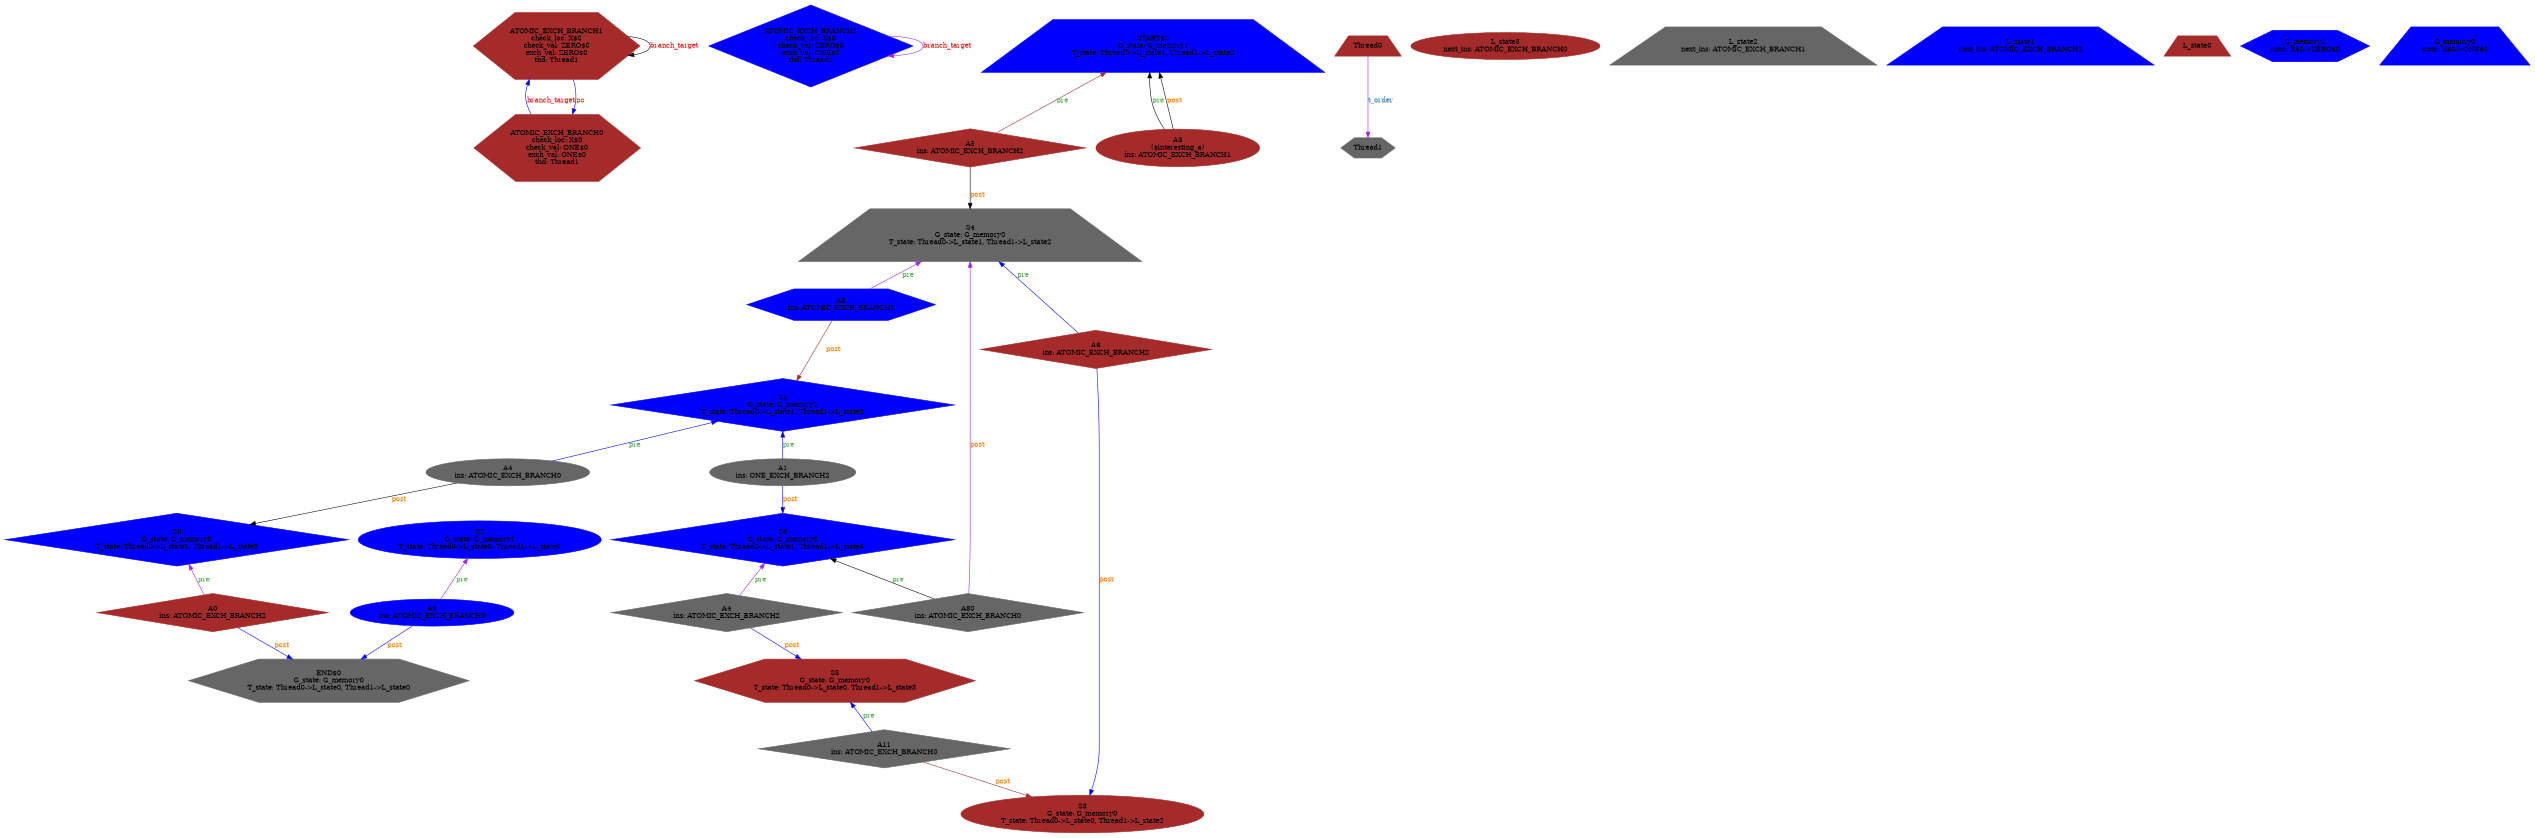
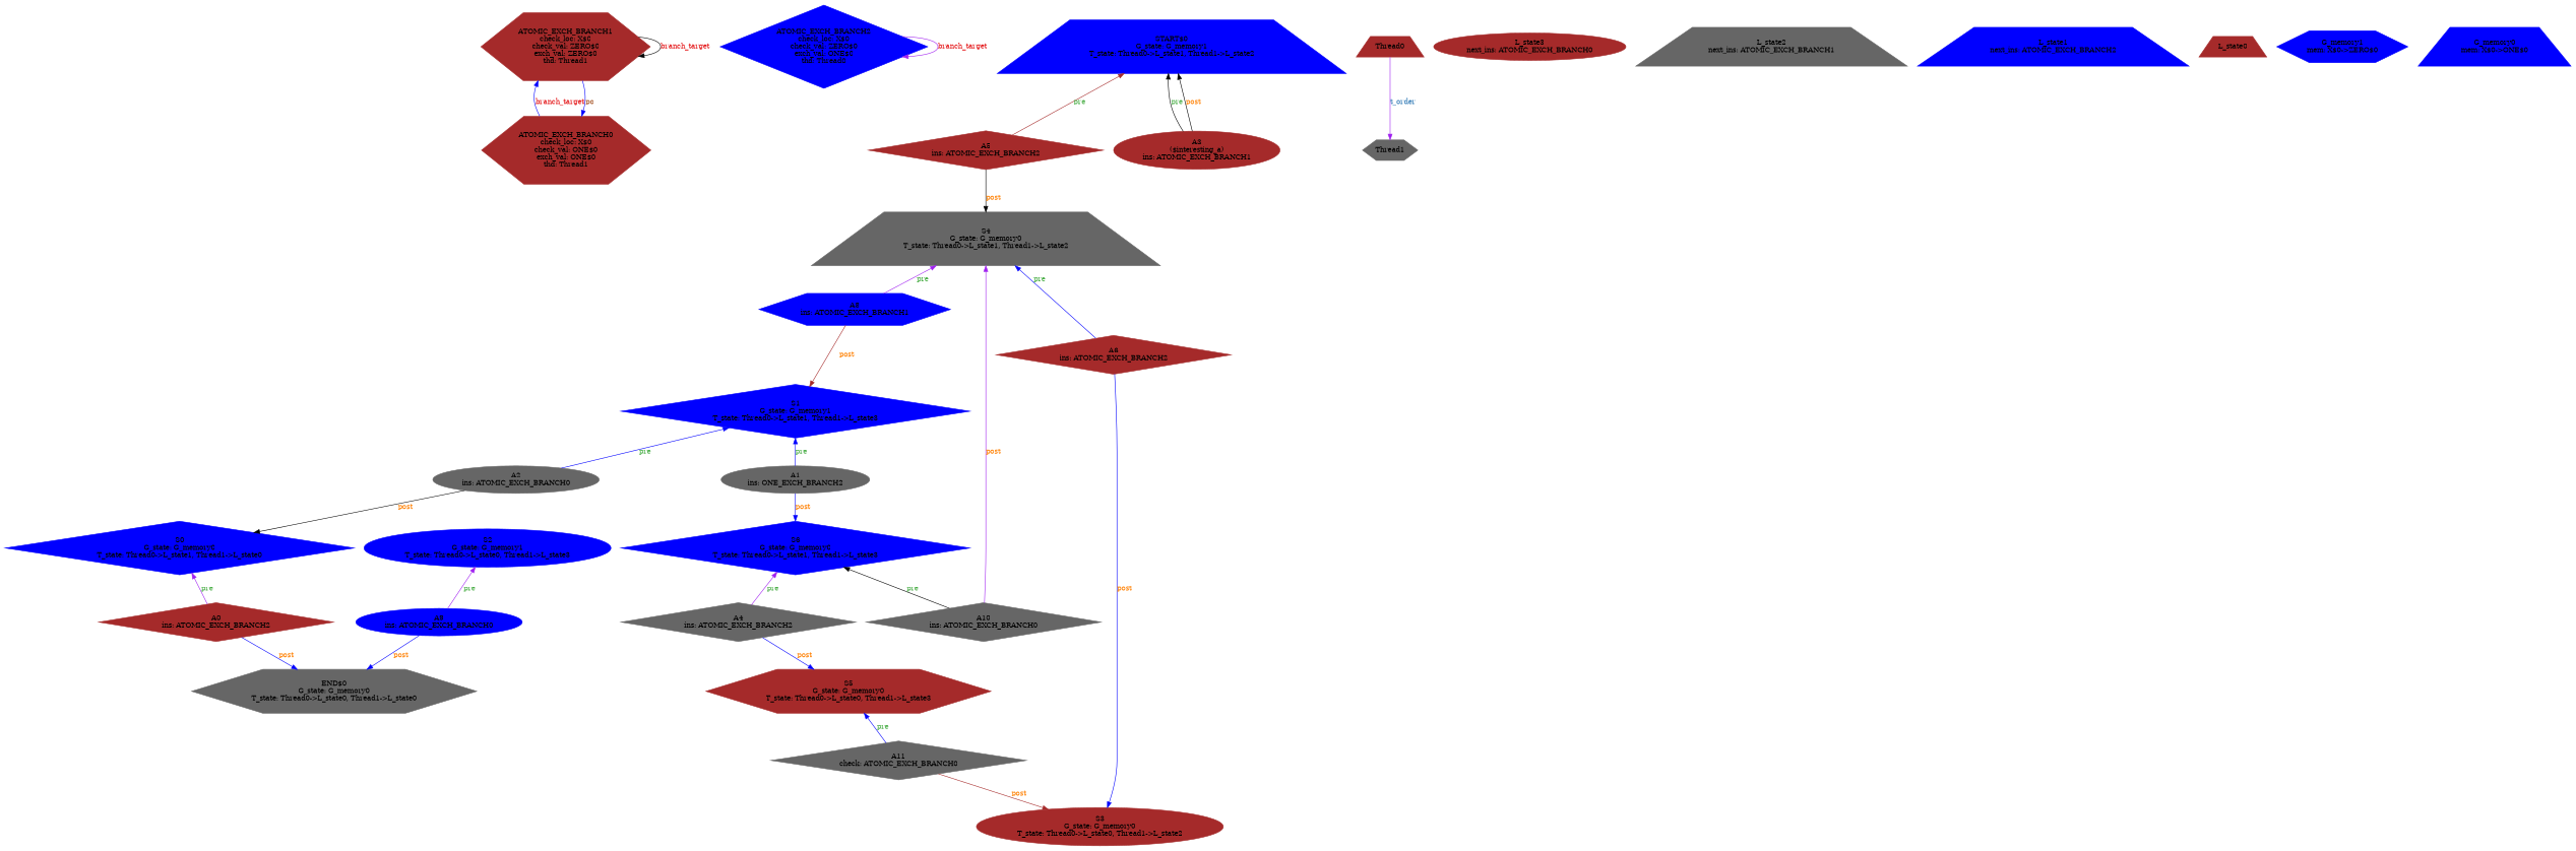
  digraph {
    fontsize=12
    rankdir=TB
    node [color=brown fontcolor="#000000" fontsize=12 shape=diamond style="filled, solid"]
    edge [color=blue dir=back fontcolor="#ff7f00" fontsize=12 style=solid uuid="<A3, START$0>" weight=1]
    n1 [label="ATOMIC_EXCH_BRANCH1\ncheck_loc: X$0\ncheck_val: ZERO$0\nexch_val: ZERO$0\nthd: Thread1" shape=hexagon uuid=ATOMIC_EXCH_BRANCH1]
    n2 [label="ATOMIC_EXCH_BRANCH0\ncheck_loc: X$0\ncheck_val: ONE$0\nexch_val: ONE$0\nthd: Thread1" shape=hexagon uuid=ATOMIC_EXCH_BRANCH0]
    n3 [color=blue label="ATOMIC_EXCH_BRANCH2\ncheck_loc: X$0\ncheck_val: ZERO$0\nexch_val: ONE$0\nthd: Thread0" uuid=ATOMIC_EXCH_BRANCH2]
    n4 [label="A0\nins: ATOMIC_EXCH_BRANCH2" uuid=A0]
    n5 [color=gray40 label="END$0\nG_state: G_memory0\nT_state: Thread0->L_state0, Thread1->L_state0" shape=hexagon uuid="END$0"]
    n6 [color=gray40 label="A1\nins: ONE_EXCH_BRANCH2" shape=ellipse uuid=A1]
    n7 [color=blue label="S6\nG_state: G_memory0\nT_state: Thread0->L_state1, Thread1->L_state3" uuid=S6]
    n8 [color=gray40 label="A4\nins: ATOMIC_EXCH_BRANCH2" uuid=A4]
-   n9 [color=gray40 label="A80\nins: ATOMIC_EXCH_BRANCH0" uuid=A10]
+   n9 [color=gray40 label="A10\nins: ATOMIC_EXCH_BRANCH0" uuid=A10]
    n10 [label="S5\nG_state: G_memory0\nT_state: Thread0->L_state0, Thread1->L_state3" shape=hexagon uuid=S5]
-   n11 [color=gray40 label="A4\nins: ATOMIC_EXCH_BRANCH0" shape=ellipse uuid=A2]
+   n11 [color=gray40 label="A2\nins: ATOMIC_EXCH_BRANCH0" shape=ellipse uuid=A2]
    n12 [color=blue label="S0\nG_state: G_memory0\nT_state: Thread0->L_state1, Thread1->L_state0" uuid=S0]
    n13 [color=blue label="START$0\nG_state: G_memory1\nT_state: Thread0->L_state1, Thread1->L_state2" shape=trapezium uuid="START$0"]
    n14 [label="A3\n($interesting_a)\nins: ATOMIC_EXCH_BRANCH1" shape=ellipse uuid=A3]
    n15 [label="A5\nins: ATOMIC_EXCH_BRANCH2" uuid=A5]
    n16 [color=gray40 label="S4\nG_state: G_memory0\nT_state: Thread0->L_state1, Thread1->L_state2" shape=trapezium uuid=S4]
-   n17 [color=gray40 label="A11\nins: ATOMIC_EXCH_BRANCH0" uuid=A11]
+   n17 [color=gray40 label="A11\ncheck: ATOMIC_EXCH_BRANCH0" uuid=A11]
    n18 [label="S3\nG_state: G_memory0\nT_state: Thread0->L_state0, Thread1->L_state2" shape=ellipse uuid=S3]
    n19 [label="A6\nins: ATOMIC_EXCH_BRANCH2" uuid=A6]
    n20 [color=blue label="A8\nins: ATOMIC_EXCH_BRANCH1" shape=hexagon uuid=A8]
    n21 [color=blue label="S1\nG_state: G_memory1\nT_state: Thread0->L_state1, Thread1->L_state3" uuid=S1]
    n22 [color=blue label="S2\nG_state: G_memory1\nT_state: Thread0->L_state0, Thread1->L_state3" shape=ellipse uuid=S2]
    n23 [color=blue label="A9\nins: ATOMIC_EXCH_BRANCH0" shape=ellipse uuid=A9]
    n24 [label=Thread0 shape=trapezium uuid=Thread0]
    n25 [color=gray40 label=Thread1 shape=hexagon uuid=Thread1]
    n26 [label="L_state3\nnext_ins: ATOMIC_EXCH_BRANCH0" shape=ellipse uuid=L_state3]
    n27 [color=gray40 label="L_state2\nnext_ins: ATOMIC_EXCH_BRANCH1" shape=trapezium uuid=L_state2]
    n28 [color=blue label="L_state1\nnext_ins: ATOMIC_EXCH_BRANCH2" shape=trapezium uuid=L_state1]
    n29 [label=L_state0 shape=trapezium uuid=L_state0]
    n30 [color=blue label="G_memory1\nmem: X$0->ZERO$0" shape=hexagon uuid=G_memory1]
    n31 [color=blue label="G_memory0\nmem: X$0->ONE$0" shape=trapezium uuid=G_memory0]
    n1 -> n1 [color=black dir=forward fontcolor="#e41a1c" label=branch_target uuid="<ATOMIC_EXCH_BRANCH1, ATOMIC_EXCH_BRANCH1>"]
    n1 -> n2 [fontcolor="#e41a1c" label=branch_target uuid="<ATOMIC_EXCH_BRANCH0, ATOMIC_EXCH_BRANCH1>"]
    n1 -> n2 [dir=forward fontcolor="#a65628" label=po uuid="<ATOMIC_EXCH_BRANCH1, ATOMIC_EXCH_BRANCH0>"]
    n3 -> n3 [color=purple dir=forward fontcolor="#e41a1c" label=branch_target uuid="<ATOMIC_EXCH_BRANCH2, ATOMIC_EXCH_BRANCH2>"]
    n4 -> n5 [dir=forward label=post uuid="<A0, END$0>"]
    n6 -> n7 [dir=forward label=post uuid="<A1, S6>"]
    n7 -> n8 [color=purple fontcolor="#4daf4a" label=pre uuid="<A4, S6>"]
    n7 -> n9 [color=black fontcolor="#4daf4a" label=pre uuid="<A10, S6>"]
    n8 -> n10 [dir=forward label=post uuid="<A4, S5>"]
    n10 -> n17 [fontcolor="#4daf4a" label=pre uuid="<A11, S5>"]
    n11 -> n12 [color=black dir=forward label=post uuid="<A2, S0>"]
    n12 -> n4 [color=purple fontcolor="#4daf4a" label=pre uuid="<A0, S0>"]
    n13 -> n14 [color=black label=post]
    n13 -> n14 [color=black fontcolor="#4daf4a" label=pre]
    n13 -> n15 [color=brown fontcolor="#4daf4a" label=pre uuid="<A5, START$0>"]
    n15 -> n16 [color=black dir=forward label=post uuid="<A5, S4>"]
    n16 -> n9 [color=purple label=post uuid="<A10, S4>"]
    n16 -> n19 [fontcolor="#4daf4a" label=pre uuid="<A6, S4>"]
    n16 -> n20 [color=purple fontcolor="#4daf4a" label=pre uuid="<A8, S4>"]
    n17 -> n18 [color=brown dir=forward label=post uuid="<A11, S3>"]
    n19 -> n18 [dir=forward label=post uuid="<A6, S3>"]
    n20 -> n21 [color=brown dir=forward label=post uuid="<A8, S1>"]
    n21 -> n6 [fontcolor="#4daf4a" label=pre uuid="<A1, S1>"]
    n21 -> n11 [fontcolor="#4daf4a" label=pre uuid="<A2, S1>"]
    n22 -> n23 [color=purple fontcolor="#4daf4a" label=pre uuid="<A9, S2>"]
    n23 -> n5 [dir=forward label=post uuid="<A9, END$0>"]
    n24 -> n25 [color=purple dir=forward fontcolor="#377eb8" label=t_order uuid="<Thread0, Thread1>"]
  }
